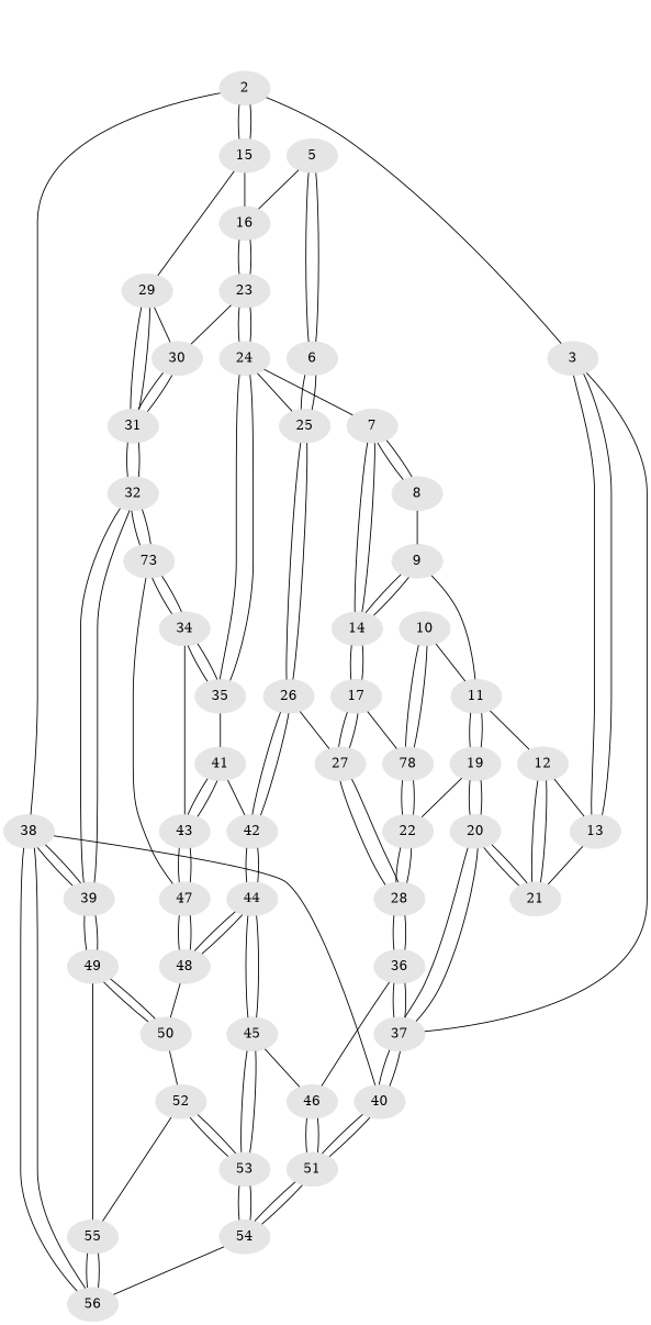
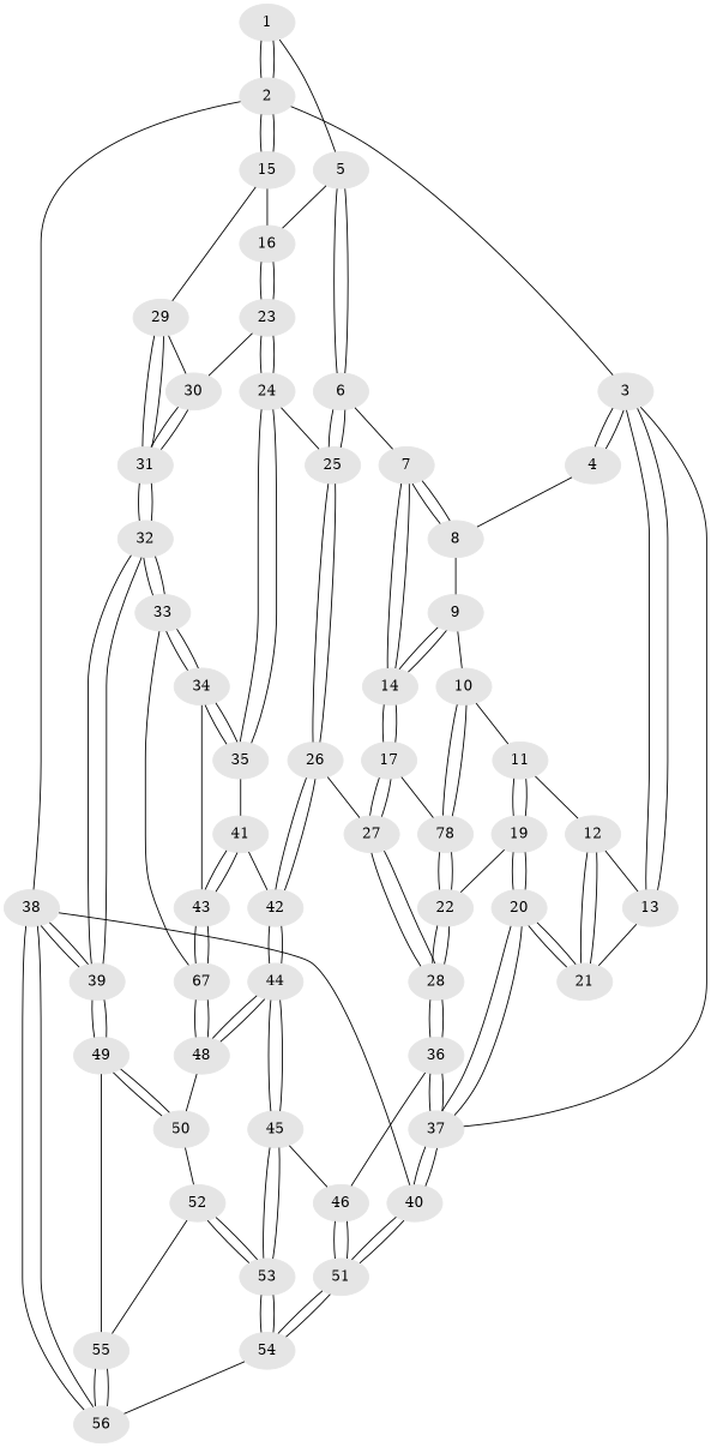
  graph {
    node [color=gray90 style=filled]
+   1
    2
    5
    3
    15
    38
    6
    16
+   4
    13
    37
    29
    40
    39
    56
    8
    21
    51
    9
    7
    25
    23
    14
    26
    17
    10
    11
    n28 [label=78]
    12
    19
    22
    20
    27
    30
    31
    24
    28
    36
    35
    41
    42
    44
    46
    32
-   33 [label=73]
+   33
    34
-   47
+   47 [label=67]
    49
    43
    48
    50
    55
    54
    45
    53
    52
+   1 -- 2
+   1 -- 2
+   1 -- 5
    2 -- 3
    2 -- 15
    2 -- 15
    2 -- 38
    5 -- 6
    5 -- 6
    5 -- 16
+   3 -- 4
+   3 -- 4
    3 -- 13
    3 -- 13
    3 -- 37
    15 -- 16
    15 -- 29
    38 -- 40
    38 -- 39
    38 -- 39
    38 -- 56
    38 -- 56
-   24 -- 7
+   6 -- 7
    6 -- 25
    6 -- 25
    16 -- 23
    16 -- 23
+   4 -- 8
    13 -- 21
    37 -- 40
    37 -- 40
    29 -- 30
    29 -- 31
    29 -- 31
    40 -- 51
    40 -- 51
    39 -- 49
    39 -- 49
    8 -- 9
    51 -- 54
    51 -- 54
    9 -- 14
    9 -- 14
-   9 -- 11
+   9 -- 10
    7 -- 8
    7 -- 8
    7 -- 14
    7 -- 14
    25 -- 26
    25 -- 26
    23 -- 30
    23 -- 24
    23 -- 24
    14 -- 17
    14 -- 17
    26 -- 27
    26 -- 42
    26 -- 42
    17 -- n28
    17 -- 27
    17 -- 27
    10 -- 11
    10 -- n28
    10 -- n28
    11 -- 12
    11 -- 19
    11 -- 19
    n28 -- 22
    n28 -- 22
    12 -- 13
    12 -- 21
    12 -- 21
    19 -- 22
    19 -- 20
    19 -- 20
    22 -- 28
    22 -- 28
    20 -- 37
    20 -- 37
    20 -- 21
    20 -- 21
    27 -- 28
    27 -- 28
    30 -- 31
    30 -- 31
    31 -- 32
    31 -- 32
    24 -- 25
    24 -- 35
    24 -- 35
    28 -- 36
    28 -- 36
    36 -- 37
    36 -- 37
    36 -- 46
    35 -- 41
    41 -- 42
    41 -- 43
    41 -- 43
    42 -- 44
    42 -- 44
    44 -- 48
    44 -- 48
    44 -- 45
    44 -- 45
    46 -- 51
    46 -- 51
    32 -- 39
    32 -- 39
    32 -- 33
    32 -- 33
    33 -- 34
    33 -- 34
    33 -- 47
    34 -- 35
    34 -- 35
    34 -- 43
    47 -- 48
    47 -- 48
    49 -- 50
    49 -- 50
    49 -- 55
    43 -- 47
    43 -- 47
    48 -- 50
    50 -- 52
    55 -- 56
    55 -- 56
    54 -- 56
    45 -- 46
    45 -- 53
    45 -- 53
    53 -- 54
    53 -- 54
    52 -- 55
    52 -- 53
    52 -- 53
  }
